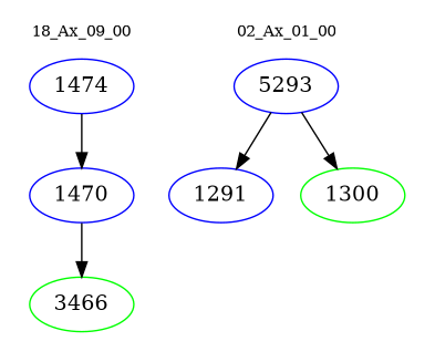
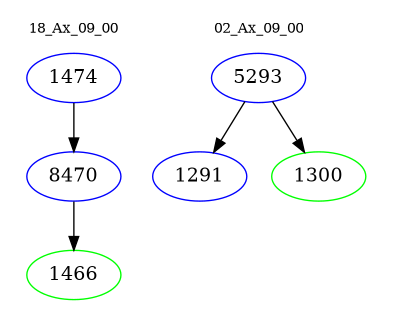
  digraph {
    fontname="DejaVu Serif"
    node [color=blue fontname="DejaVu Serif"]
    edge [color=black fontname="DejaVu Serif"]
-   n1 [label=1470]
-   n2 [color=green label=3466]
+   n1 [label=8470]
+   n2 [color=green label=1466]
    n3 [label=1474]
    n4 [label=5293]
    n5 [label=1291]
    n6 [color=green label=1300]
    subgraph cluster_1 {
      color=white
      fontsize=10
      label="18_Ax_09_00"
      n1
      n2
      n3
    }
    subgraph cluster_2 {
      color=white
      fontsize=10
-     label="02_Ax_01_00"
+     label="02_Ax_09_00"
      n4
      n5
      n6
    }
    n1 -> n2
    n3 -> n1
    n4 -> n5
    n4 -> n6
  }
